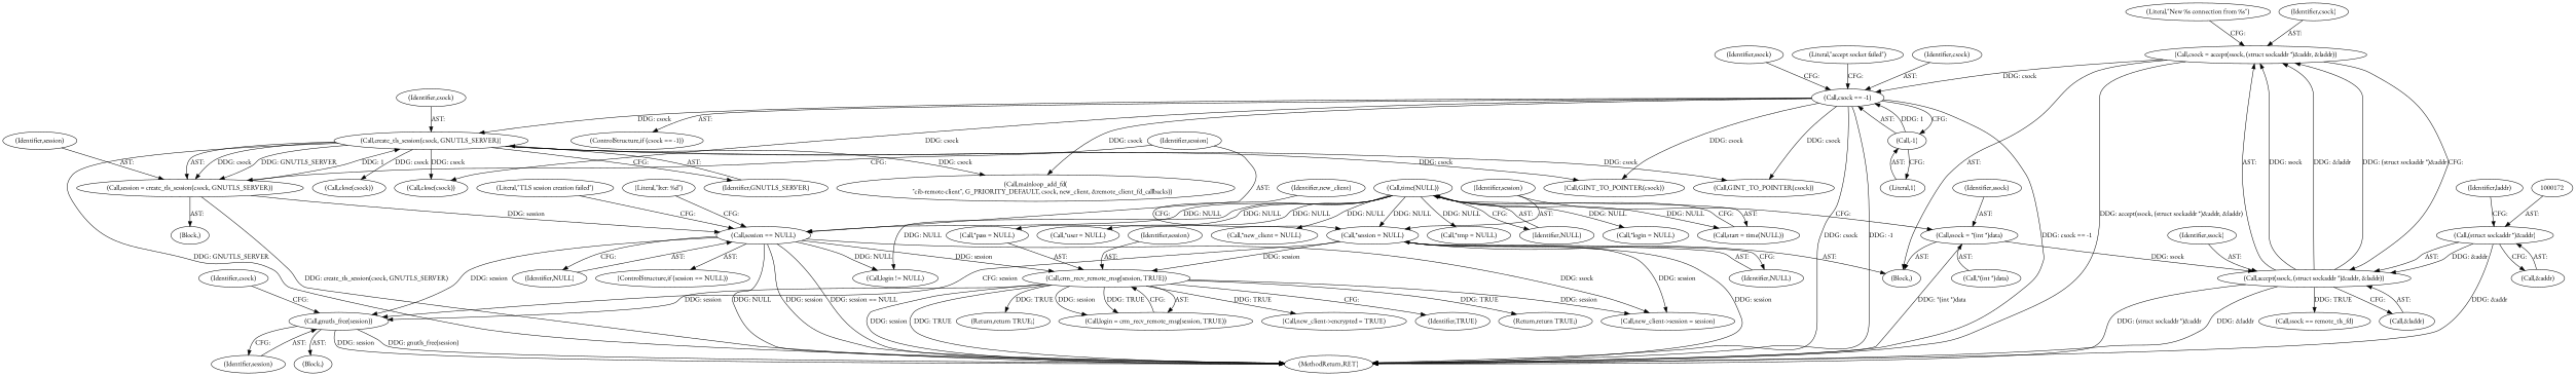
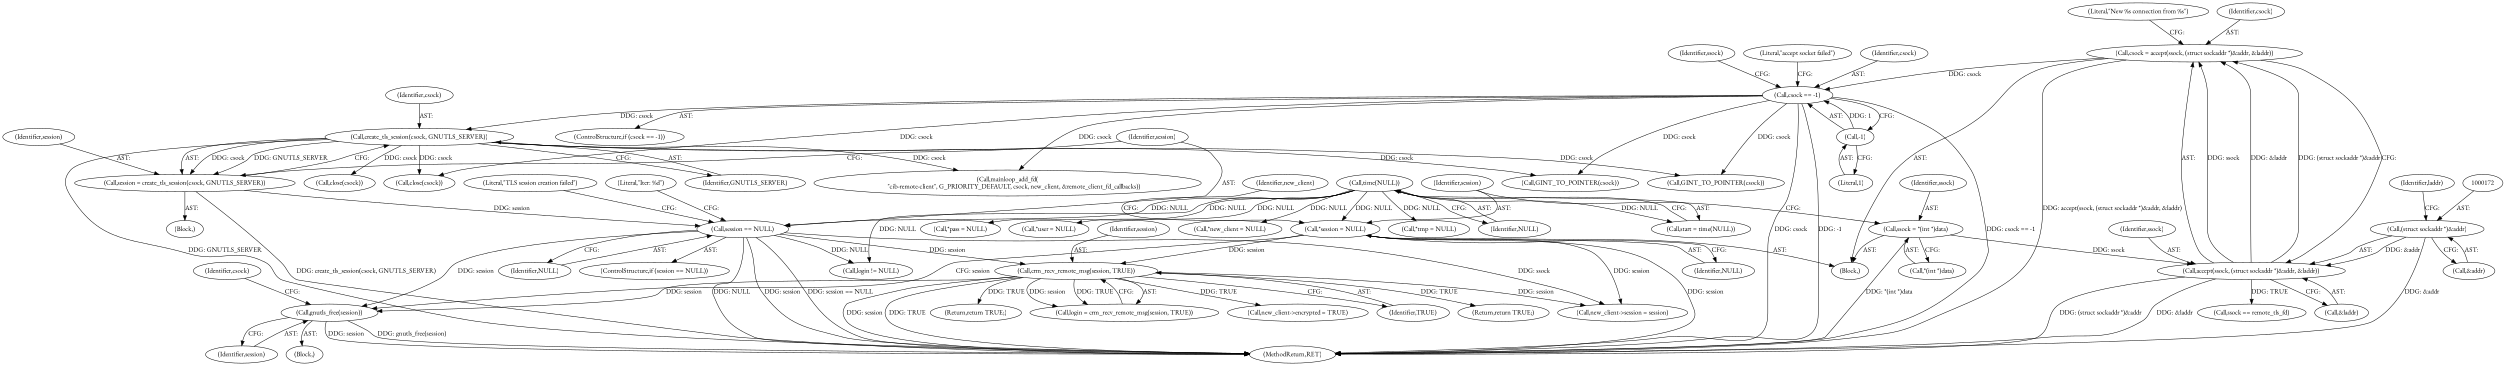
  digraph {
    fontname="EB Garamond"
    node [fontname="EB Garamond"]
    edge [fontname="EB Garamond"]
    n1 [label="(Call,gnutls_free(session))"]
    n2 [label="(Block,)"]
    n3 [label="(MethodReturn,RET)"]
    n4 [label="(Identifier,session)"]
    n5 [label="(Call,session == NULL)"]
    n6 [label="(Call,crm_recv_remote_msg(session, TRUE))"]
    n7 [label="(Call,login != NULL)"]
    n8 [label="(ControlStructure,if (session == NULL))"]
    n9 [label="(Identifier,NULL)"]
    n10 [label="(Call,new_client->session = session)"]
    n11 [label="(Return,return TRUE;)"]
    n12 [label="(Call,login = crm_recv_remote_msg(session, TRUE))"]
    n13 [label="(Call,new_client->encrypted = TRUE)"]
    n14 [label="(Identifier,TRUE)"]
    n15 [label="(Return,return TRUE;)"]
    n16 [label="(Call,session = create_tls_session(csock, GNUTLS_SERVER))"]
    n17 [label="(Call,create_tls_session(csock, GNUTLS_SERVER))"]
    n18 [label="(Block,)"]
    n19 [label="(Call,GINT_TO_POINTER(csock))"]
    n20 [label="(Identifier,GNUTLS_SERVER)"]
    n21 [label="(Call,close(csock))"]
    n22 [label="(Call,close(csock))"]
    n23 [label="(Call,mainloop_add_fd(\n         \"cib-remote-client\", G_PRIORITY_DEFAULT, csock, new_client, &remote_client_fd_callbacks))"]
    n24 [label="(Call,GINT_TO_POINTER(csock))"]
    n25 [label="(Call,csock == -1)"]
    n26 [label="(Call,-1)"]
    n27 [label="(ControlStructure,if (csock == -1))"]
    n28 [label="(Literal,1)"]
    n29 [label="(Call,csock = accept(ssock, (struct sockaddr *)&addr, &laddr))"]
    n30 [label="(Call,accept(ssock, (struct sockaddr *)&addr, &laddr))"]
    n31 [label="(Block,)"]
    n32 [label="(Call,ssock == remote_tls_fd)"]
    n33 [label="(Call,&laddr)"]
    n34 [label="(Call,ssock = *(int *)data)"]
    n35 [label="(Call,*(int *)data)"]
    n36 [label="(Call,(struct sockaddr *)&addr)"]
    n37 [label="(Call,&addr)"]
    n38 [label="(Call,time(NULL))"]
    n39 [label="(Call,*session = NULL)"]
    n40 [label="(Identifier,NULL)"]
    n41 [label="(Call,*user = NULL)"]
    n42 [label="(Call,*new_client = NULL)"]
    n43 [label="(Call,*tmp = NULL)"]
-   n44 [label="(Call,*login = NULL)"]
    n45 [label="(Call,start = time(NULL))"]
    n46 [label="(Call,*pass = NULL)"]
    n47 [label="(Identifier,NULL)"]
    n48 [label="(Literal,\"Iter: %d\")"]
    n49 [label="(Identifier,session)"]
    n50 [label="(Literal,\"New %s connection from %s\")"]
    n51 [label="(Identifier,ssock)"]
    n52 [label="(Identifier,session)"]
    n53 [label="(Identifier,ssock)"]
    n54 [label="(Identifier,csock)"]
    n55 [label="(Literal,\"accept socket failed\")"]
    n56 [label="(Literal,\"TLS session creation failed\")"]
    n57 [label="(Identifier,laddr)"]
    n58 [label="(Identifier,session)"]
    n59 [label="(Identifier,session)"]
    n60 [label="(Identifier,csock)"]
    n61 [label="(Identifier,new_client)"]
    n62 [label="(Identifier,csock)"]
    n63 [label="(Identifier,ssock)"]
    n64 [label="(Identifier,csock)"]
    1000172
    n1 -> n2 [label="AST: "]
    n1 -> n3 [label="DDG: gnutls_free(session)"]
    n1 -> n3 [label="DDG: session"]
    n1 -> n4 [label="CFG: "]
    n4 -> n1 [label="AST: "]
    n5 -> n1 [label="DDG: session"]
    n5 -> n3 [label="DDG: session == NULL"]
    n5 -> n3 [label="DDG: NULL"]
    n5 -> n3 [label="DDG: session"]
    n5 -> n6 [label="DDG: session"]
    n5 -> n7 [label="DDG: NULL"]
    n5 -> n8 [label="AST: "]
    n5 -> n9 [label="CFG: "]
    n5 -> n10 [label="DDG: ssock"]
    n6 -> n1 [label="DDG: session"]
    n6 -> n3 [label="DDG: TRUE"]
    n6 -> n3 [label="DDG: session"]
    n6 -> n10 [label="DDG: session"]
    n6 -> n11 [label="DDG: TRUE"]
    n6 -> n12 [label="AST: "]
    n6 -> n12 [label="DDG: session"]
    n6 -> n12 [label="DDG: TRUE"]
    n6 -> n13 [label="DDG: TRUE"]
    n6 -> n14 [label="CFG: "]
    n6 -> n15 [label="DDG: TRUE"]
    n9 -> n5 [label="AST: "]
    n12 -> n6 [label="CFG: "]
-   n46 -> n6 [label="AST: "]
+   n14 -> n6 [label="AST: "]
    n16 -> n3 [label="DDG: create_tls_session(csock, GNUTLS_SERVER)"]
    n16 -> n5 [label="DDG: session"]
-   n16 -> n17 [label="DDG: 1"]
+   n16 -> n17 [label="CFG: "]
    n16 -> n18 [label="AST: "]
    n17 -> n3 [label="DDG: GNUTLS_SERVER"]
    n17 -> n16 [label="AST: "]
    n17 -> n16 [label="DDG: csock"]
    n17 -> n16 [label="DDG: GNUTLS_SERVER"]
    n17 -> n19 [label="DDG: csock"]
    n17 -> n20 [label="CFG: "]
    n17 -> n21 [label="DDG: csock"]
    n17 -> n22 [label="DDG: csock"]
    n17 -> n23 [label="DDG: csock"]
    n17 -> n24 [label="DDG: csock"]
    n20 -> n17 [label="AST: "]
    n25 -> n3 [label="DDG: csock == -1"]
    n25 -> n3 [label="DDG: csock"]
    n25 -> n3 [label="DDG: -1"]
    n25 -> n17 [label="DDG: csock"]
    n25 -> n19 [label="DDG: csock"]
    n25 -> n22 [label="DDG: csock"]
    n25 -> n23 [label="DDG: csock"]
    n25 -> n24 [label="DDG: csock"]
    n25 -> n26 [label="CFG: "]
    n25 -> n27 [label="AST: "]
    n26 -> n25 [label="AST: "]
    n26 -> n25 [label="DDG: 1"]
    n26 -> n28 [label="CFG: "]
    n28 -> n26 [label="AST: "]
    n29 -> n3 [label="DDG: accept(ssock, (struct sockaddr *)&addr, &laddr)"]
    n29 -> n25 [label="DDG: csock"]
    n29 -> n30 [label="CFG: "]
    n29 -> n31 [label="AST: "]
    n30 -> n3 [label="DDG: (struct sockaddr *)&addr"]
    n30 -> n3 [label="DDG: &laddr"]
    n30 -> n29 [label="AST: "]
    n30 -> n29 [label="DDG: ssock"]
    n30 -> n29 [label="DDG: (struct sockaddr *)&addr"]
    n30 -> n29 [label="DDG: &laddr"]
    n30 -> n32 [label="DDG: TRUE"]
    n30 -> n33 [label="CFG: "]
    n33 -> n30 [label="AST: "]
    n34 -> n3 [label="DDG: *(int *)data"]
    n34 -> n30 [label="DDG: ssock"]
    n34 -> n31 [label="AST: "]
+   n34 -> n35 [label="CFG: "]
    n35 -> n34 [label="AST: "]
    n36 -> n3 [label="DDG: &addr"]
    n36 -> n30 [label="AST: "]
    n36 -> n30 [label="DDG: &addr"]
    n36 -> n37 [label="CFG: "]
    n37 -> n36 [label="AST: "]
    n38 -> n5 [label="DDG: NULL"]
    n38 -> n7 [label="DDG: NULL"]
    n38 -> n39 [label="DDG: NULL"]
    n38 -> n40 [label="CFG: "]
    n38 -> n41 [label="DDG: NULL"]
    n38 -> n42 [label="DDG: NULL"]
    n38 -> n43 [label="DDG: NULL"]
-   n38 -> n44 [label="DDG: NULL"]
    n38 -> n45 [label="AST: "]
    n38 -> n45 [label="DDG: NULL"]
    n38 -> n46 [label="DDG: NULL"]
    n39 -> n1 [label="CFG: session"]
    n39 -> n3 [label="DDG: session"]
    n39 -> n6 [label="DDG: session"]
    n39 -> n10 [label="DDG: session"]
    n39 -> n31 [label="AST: "]
    n39 -> n47 [label="CFG: "]
    n40 -> n38 [label="AST: "]
    n45 -> n38 [label="CFG: "]
    n47 -> n39 [label="AST: "]
    n48 -> n5 [label="CFG: "]
    n49 -> n5 [label="AST: "]
    n49 -> n16 [label="CFG: "]
    n50 -> n29 [label="CFG: "]
    n51 -> n25 [label="CFG: "]
    n52 -> n6 [label="AST: "]
    n53 -> n34 [label="AST: "]
    n54 -> n29 [label="AST: "]
    n55 -> n25 [label="CFG: "]
    n56 -> n5 [label="CFG: "]
    n57 -> n36 [label="CFG: "]
    n58 -> n34 [label="CFG: "]
    n58 -> n39 [label="AST: "]
    n59 -> n16 [label="AST: "]
    n60 -> n1 [label="CFG: "]
    n61 -> n39 [label="CFG: "]
    n62 -> n25 [label="AST: "]
    n63 -> n30 [label="AST: "]
    n64 -> n17 [label="AST: "]
    1000172 -> n36 [label="AST: "]
  }
